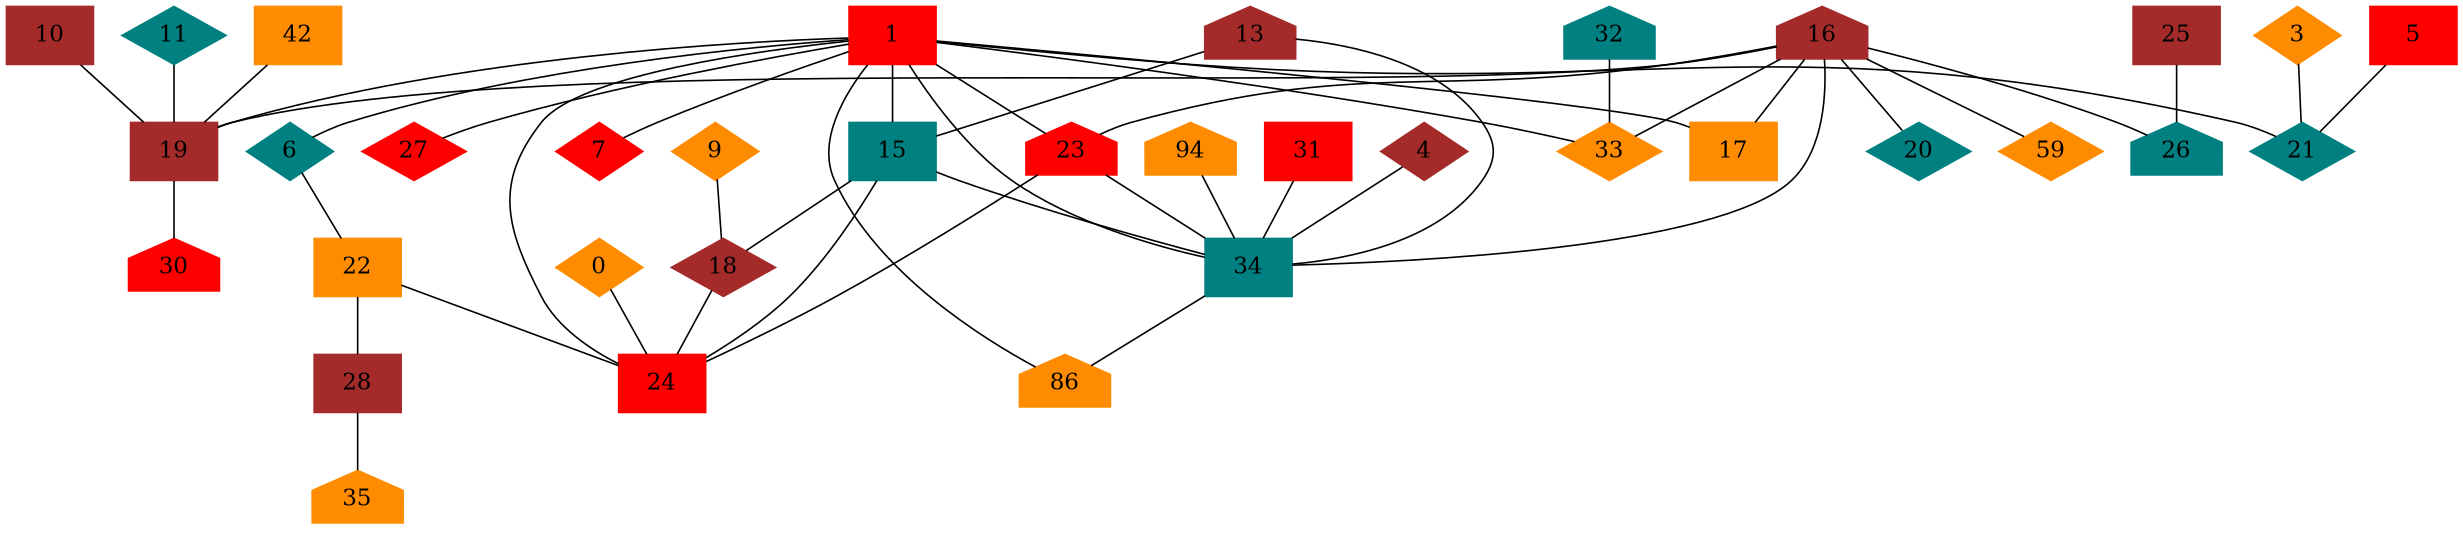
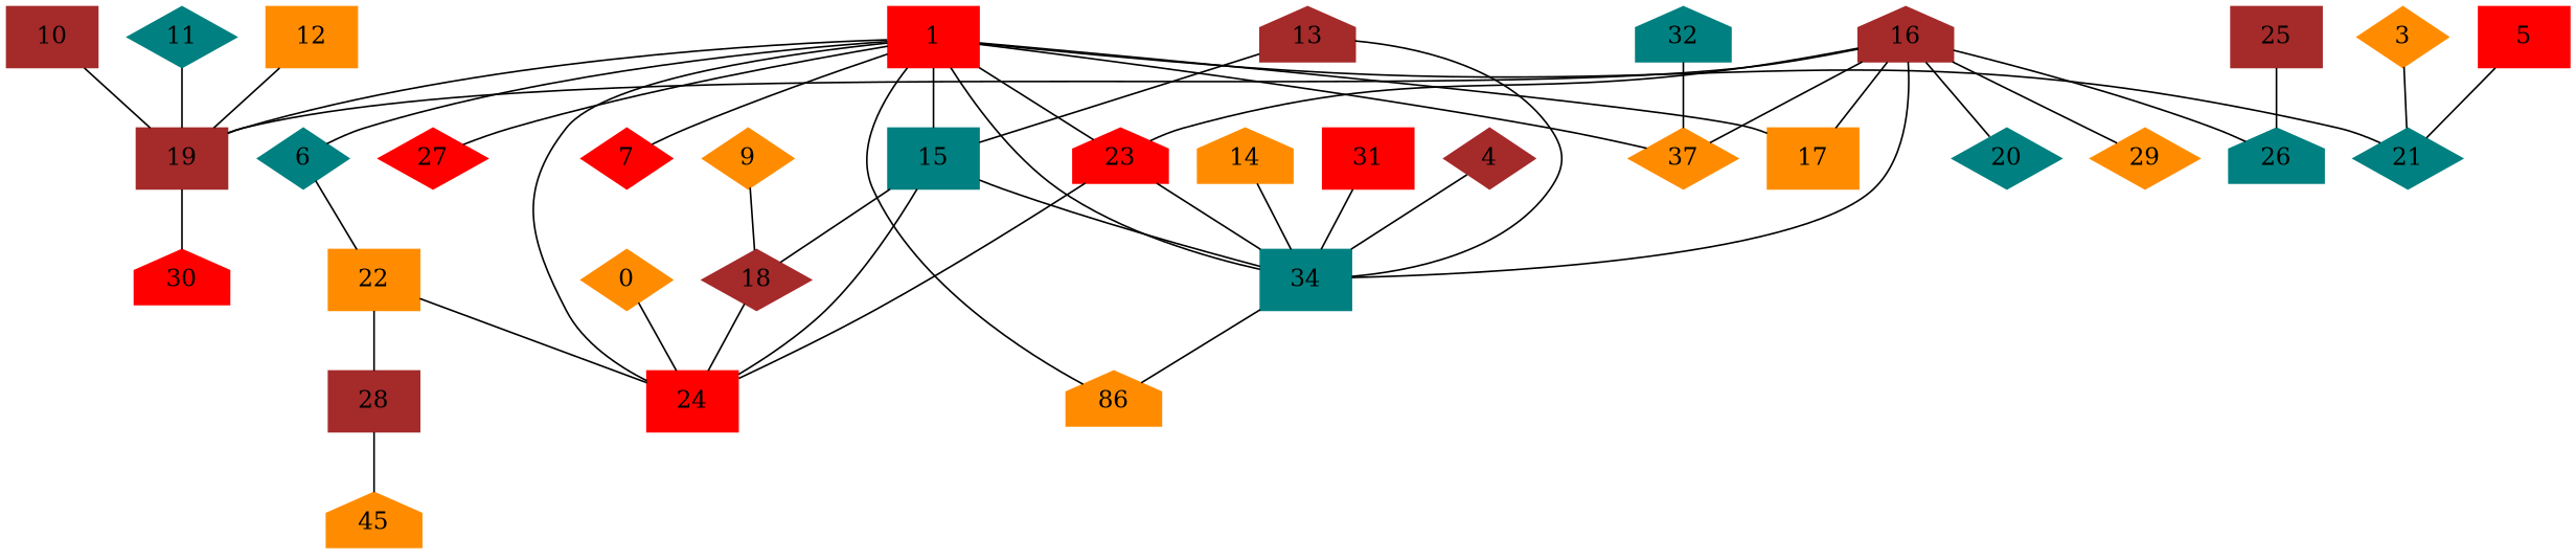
  graph {
    node [color=darkorange shape=box style=filled]
    edge [weight=1.0]
    1 [color=red]
    6 [color=teal shape=diamond]
    7 [color=red shape=diamond]
    15 [color=teal]
    17
    19 [color=brown]
    21 [color=teal shape=diamond]
    23 [color=red shape=house]
    24 [color=red]
    27 [color=red shape=diamond]
-   33 [shape=diamond]
+   33 [shape=diamond label=37]
    34 [color=teal]
    n13 [label=86 shape=house]
    22
    18 [color=brown shape=diamond]
    30 [color=red shape=house]
    3 [shape=diamond]
    4 [color=brown shape=diamond]
    5 [color=red]
    28 [color=brown]
    n21 [label=0 shape=diamond]
    9 [shape=diamond]
    10 [color=brown]
    11 [color=teal shape=diamond]
-   12 [label=42]
+   12
    13 [color=brown shape=house]
-   14 [shape=house label=94]
+   14 [shape=house]
    16 [color=brown shape=house]
    20 [color=teal shape=diamond]
    26 [color=teal shape=house]
-   29 [shape=diamond label=59]
-   35 [shape=house]
+   29 [shape=diamond]
+   35 [shape=house label=45]
    25 [color=brown]
    31 [color=red]
    32 [color=teal shape=house]
    1 -- 6
    1 -- 7
    1 -- 15 [weight=3.0]
    1 -- 17
    1 -- 19 [weight=2.0]
    1 -- 21 [weight=2.0]
    1 -- 23
    1 -- 24
    1 -- 27
    1 -- 33
    1 -- 34
    1 -- n13
    6 -- 22
    15 -- 24
    15 -- 34
    15 -- 18
    19 -- 30
    23 -- 24
    23 -- 34
    34 -- n13
    22 -- 24
    22 -- 28
    18 -- 24
    3 -- 21
    4 -- 34
    5 -- 21
    28 -- 35
    n21 -- 24
    9 -- 18
    10 -- 19
    11 -- 19
    12 -- 19
    13 -- 15
    13 -- 34
    14 -- 34
    16 -- 17
    16 -- 19
    16 -- 23
    16 -- 33
    16 -- 34 [weight=2.0]
    16 -- 20
    16 -- 26
    16 -- 29
    25 -- 26
    31 -- 34
    32 -- 33
  }
